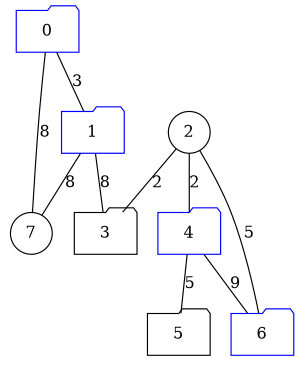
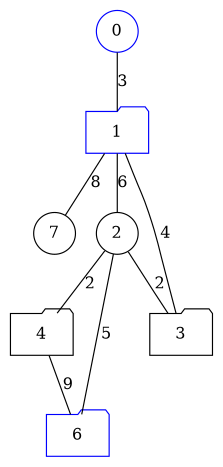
  graph {
    node [color=blue shape=folder weight=1]
-   0
+   0 [shape=circle]
    1 [weight=2]
    7 [color=black shape=circle weight=4]
    2 [color=black shape=circle]
    3 [color=black]
-   4
+   4 [color=black]
    6
-   5 [color=black]
    0 -- 1 [label=3]
-   0 -- 7 [label=8]
    1 -- 7 [label=8]
-   1 -- 3 [label=8]
+   1 -- 2 [label=6]
+   1 -- 3 [label=4]
    2 -- 3 [label=2]
    2 -- 4 [label=2]
    2 -- 6 [label=5]
    4 -- 6 [label=9]
-   4 -- 5 [label=5]
  }
